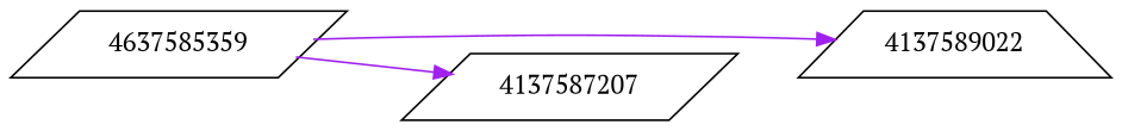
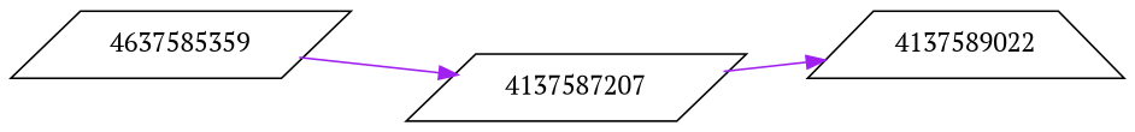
  strict digraph {
    fontname="PT Serif"
    rankdir=LR
    node [fontname="PT Serif" shape=parallelogram]
    edge [color=purple fontname="PT Serif"]
    n1 [label=4637585359]
    4137589022 [shape=trapezium]
    4137587207
-   n1 -> 4137589022
+   4137587207 -> 4137589022
    n1 -> 4137587207
  }
